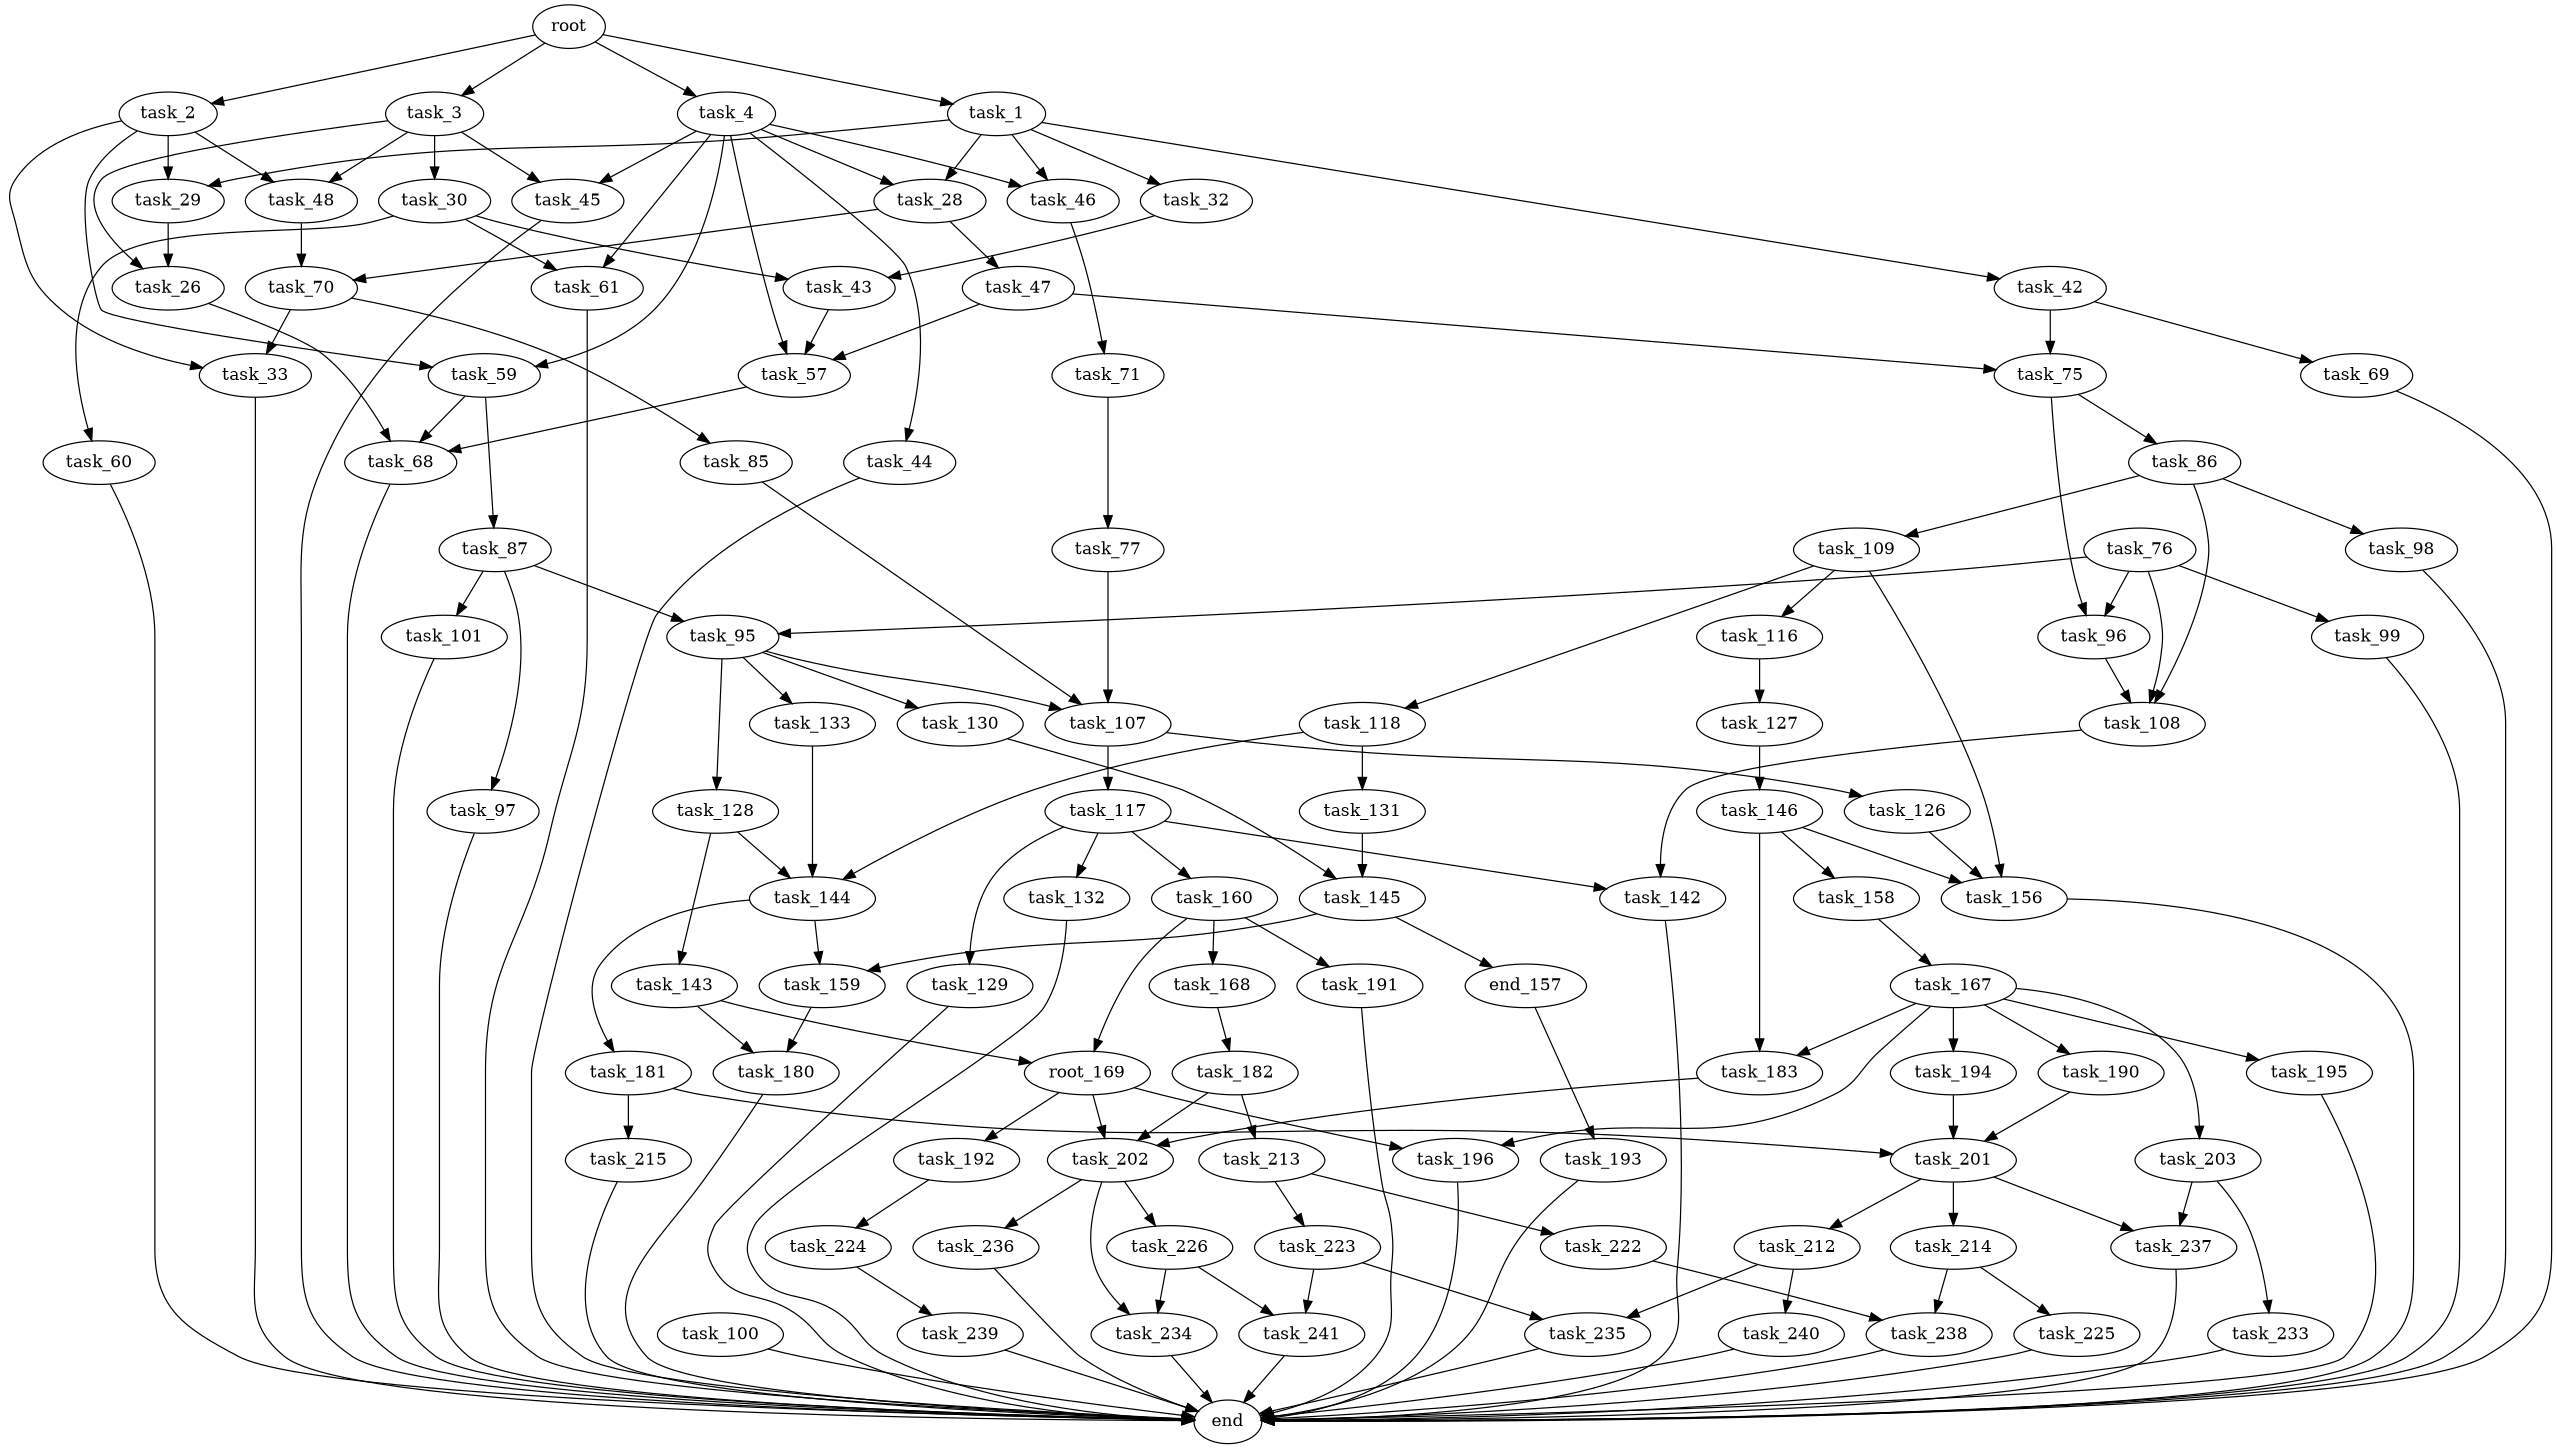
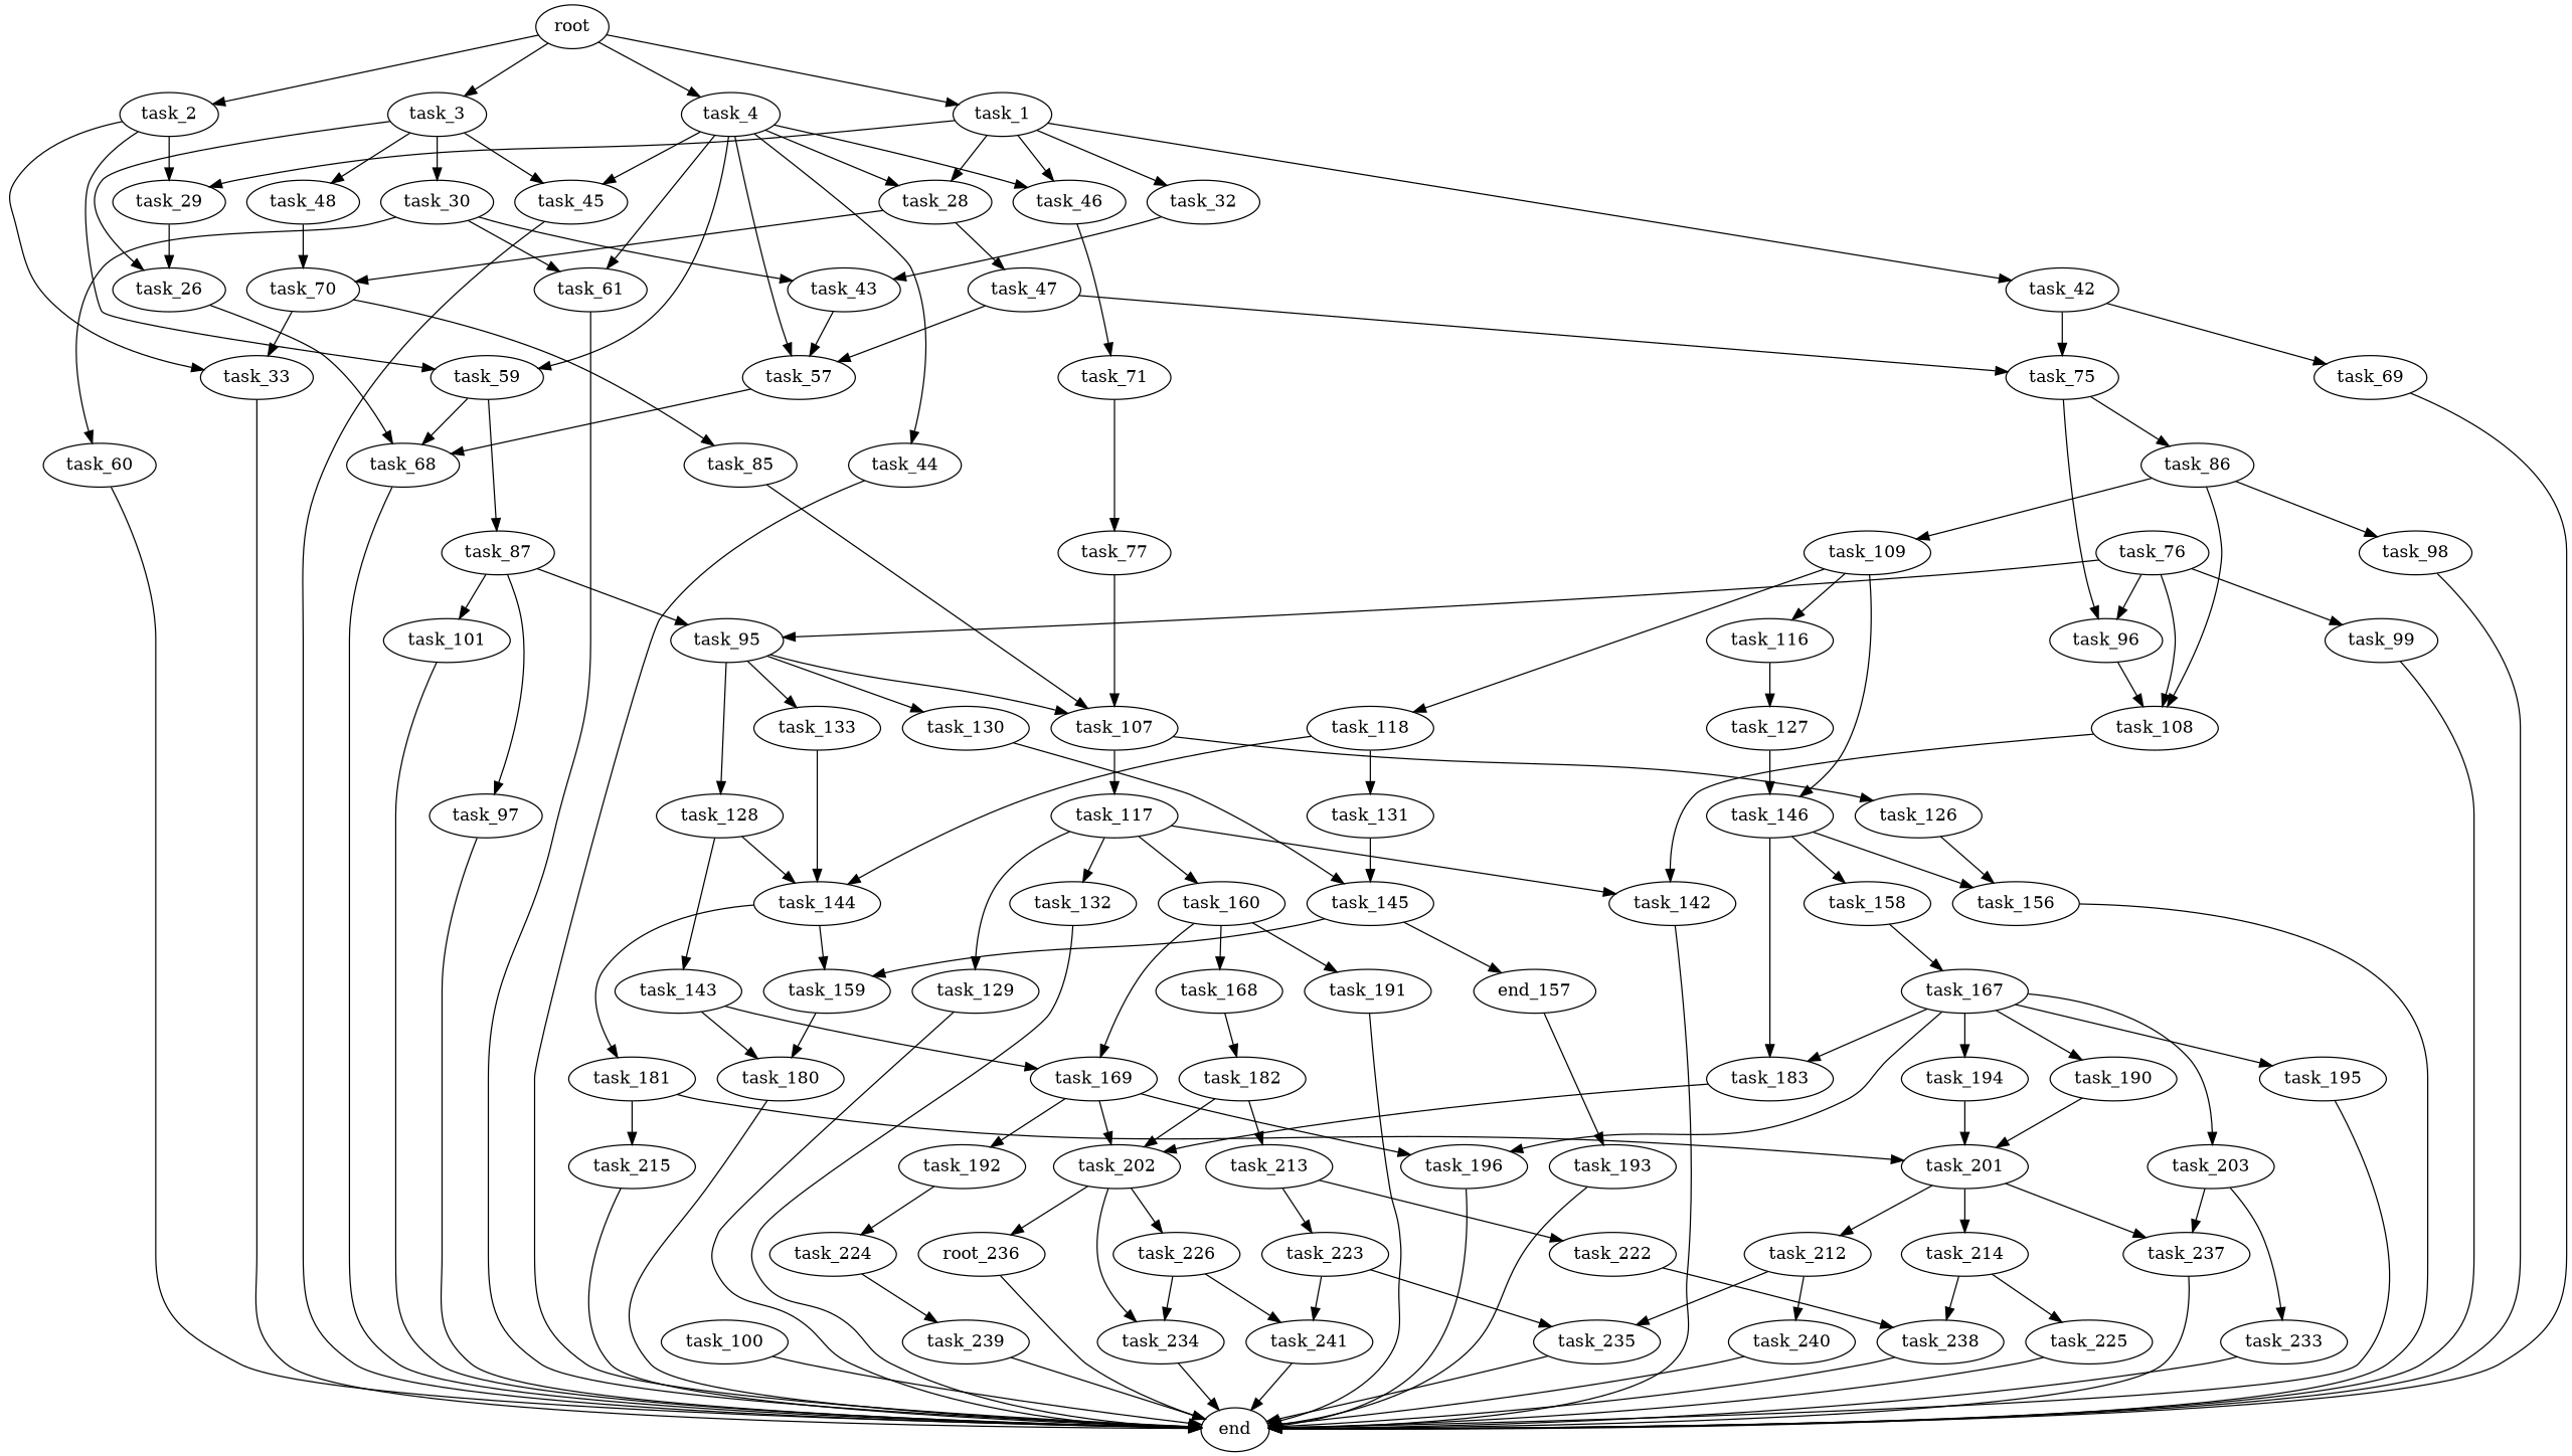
  digraph {
    root
    task_1
    task_2
    task_3
    task_4
    task_28
    task_29
    task_32
    task_42
    task_46
    task_33
    task_48
    task_59
    task_30
    task_45
    n16 [label=task_26]
    task_44
    task_57
    task_61
    task_47
    task_70
    task_43
    task_69
    task_75
    task_71
    end
    task_68
    task_87
    task_60
    task_85
    task_86
    task_96
    task_77
    task_95
    task_97
    task_101
    task_76
    task_99
    task_108
    task_107
    task_100
    task_98
    task_109
    task_128
    task_130
    task_133
    task_142
    task_117
    task_126
    task_116
    task_118
    task_146
    task_144
    task_143
    task_145
    task_129
    task_132
    task_160
    task_156
    task_127
    task_131
    task_158
    task_183
    task_159
    task_181
-   task_169 [label=root_169]
+   task_169
    task_180
    n68 [label=end_157]
    task_168
    task_191
    task_167
    task_202
    task_196
    task_192
    task_182
    task_201
    task_215
    task_193
    task_224
    task_226
    task_234
-   task_236
+   task_236 [label=root_236]
    task_237
    task_212
    task_214
    task_190
    task_194
    task_195
    task_203
    task_233
    task_213
    task_222
    task_223
    task_239
    task_241
    task_235
    task_240
    task_225
    task_238
    root -> task_1
    root -> task_2
    root -> task_3
    root -> task_4
    task_1 -> task_28
    task_1 -> task_29
    task_1 -> task_32
    task_1 -> task_42
    task_1 -> task_46
    task_2 -> task_29
    task_2 -> task_33
-   task_2 -> task_48
    task_2 -> task_59
    task_3 -> task_48
    task_3 -> task_30
    task_3 -> task_45
    task_3 -> n16
    task_4 -> task_28
    task_4 -> task_46
    task_4 -> task_59
    task_4 -> task_45
    task_4 -> task_44
    task_4 -> task_57
    task_4 -> task_61
    task_28 -> task_47
    task_28 -> task_70
    task_29 -> n16
    task_32 -> task_43
    task_42 -> task_69
    task_42 -> task_75
    task_46 -> task_71
    task_33 -> end
    task_48 -> task_70
    task_59 -> task_68
    task_59 -> task_87
    task_30 -> task_61
    task_30 -> task_43
    task_30 -> task_60
    task_45 -> end
    n16 -> task_68
    task_44 -> end
    task_57 -> task_68
    task_61 -> end
    task_47 -> task_57
    task_47 -> task_75
    task_70 -> task_33
    task_70 -> task_85
    task_43 -> task_57
    task_69 -> end
    task_75 -> task_86
    task_75 -> task_96
    task_71 -> task_77
    task_68 -> end
    task_87 -> task_95
    task_87 -> task_97
    task_87 -> task_101
    task_60 -> end
    task_85 -> task_107
    task_86 -> task_108
    task_86 -> task_98
    task_86 -> task_109
    task_96 -> task_108
    task_77 -> task_107
    task_95 -> task_107
    task_95 -> task_128
    task_95 -> task_130
    task_95 -> task_133
    task_97 -> end
    task_101 -> end
    task_76 -> task_96
    task_76 -> task_95
    task_76 -> task_99
    task_76 -> task_108
    task_99 -> end
    task_108 -> task_142
    task_107 -> task_117
    task_107 -> task_126
    task_100 -> end
    task_98 -> end
    task_109 -> task_116
    task_109 -> task_118
-   task_109 -> task_156
+   task_109 -> task_146
    task_128 -> task_144
    task_128 -> task_143
    task_130 -> task_145
    task_133 -> task_144
    task_142 -> end
    task_117 -> task_142
    task_117 -> task_129
    task_117 -> task_132
    task_117 -> task_160
    task_126 -> task_156
    task_116 -> task_127
    task_118 -> task_144
    task_118 -> task_131
    task_146 -> task_156
    task_146 -> task_158
    task_146 -> task_183
    task_144 -> task_159
    task_144 -> task_181
    task_143 -> task_169
    task_143 -> task_180
    task_145 -> task_159
    task_145 -> n68
    task_129 -> end
    task_132 -> end
    task_160 -> task_169
    task_160 -> task_168
    task_160 -> task_191
    task_156 -> end
    task_127 -> task_146
    task_131 -> task_145
    task_158 -> task_167
    task_183 -> task_202
    task_159 -> task_180
    task_181 -> task_201
    task_181 -> task_215
    task_169 -> task_202
    task_169 -> task_196
    task_169 -> task_192
    task_180 -> end
    n68 -> task_193
    task_168 -> task_182
    task_191 -> end
    task_167 -> task_183
    task_167 -> task_196
    task_167 -> task_190
    task_167 -> task_194
    task_167 -> task_195
    task_167 -> task_203
    task_202 -> task_226
    task_202 -> task_234
    task_202 -> task_236
    task_196 -> end
    task_192 -> task_224
    task_182 -> task_202
    task_182 -> task_213
    task_201 -> task_237
    task_201 -> task_212
    task_201 -> task_214
    task_215 -> end
    task_193 -> end
    task_224 -> task_239
    task_226 -> task_234
    task_226 -> task_241
    task_234 -> end
    task_236 -> end
    task_237 -> end
    task_212 -> task_235
    task_212 -> task_240
    task_214 -> task_225
    task_214 -> task_238
    task_190 -> task_201
    task_194 -> task_201
    task_195 -> end
    task_203 -> task_237
    task_203 -> task_233
    task_233 -> end
    task_213 -> task_222
    task_213 -> task_223
    task_222 -> task_238
    task_223 -> task_241
    task_223 -> task_235
    task_239 -> end
    task_241 -> end
    task_235 -> end
    task_240 -> end
    task_225 -> end
    task_238 -> end
  }
